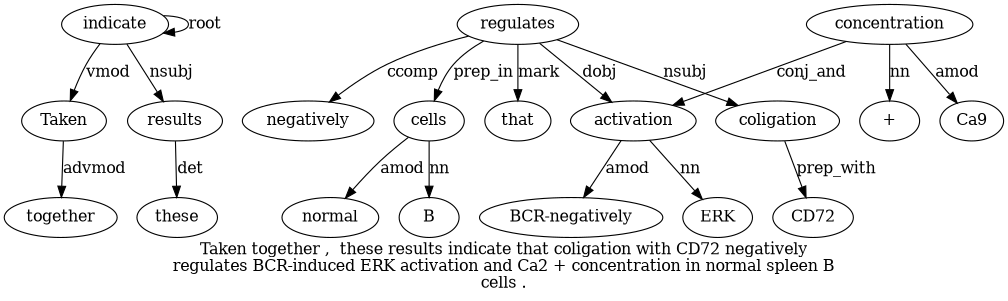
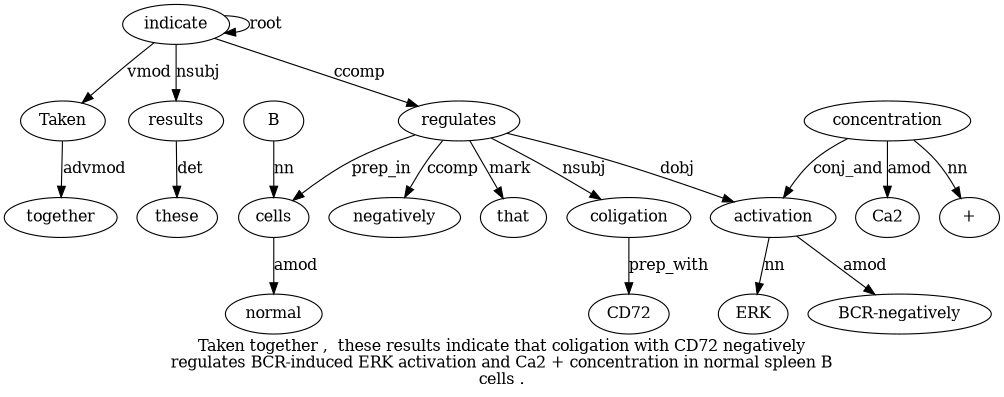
  digraph {
    label="Taken together ,  these results indicate that coligation with CD72 negatively\nregulates BCR-induced ERK activation and Ca2 + concentration in normal spleen B\ncells ."
    node [fillcolor=white style=filled]
    n1 [label=indicate]
    n2 [label=Taken]
    n3 [label=results]
    n4 [label=regulates]
    n5 [label=together]
    n6 [label=these]
    n7 [label=that]
    n8 [label=coligation]
    n9 [label=negatively]
    n10 [label=activation]
    n11 [label=cells]
    n12 [label=CD72]
    n13 [label="BCR-negatively"]
    n14 [label=ERK]
    n15 [label=normal]
    n16 [label=B]
    n17 [label=concentration]
-   n18 [label=Ca9]
+   n18 [label=Ca2]
    n19 [label="+"]
    n1 -> n1 [label=root]
    n1 -> n2 [label=vmod]
    n1 -> n3 [label=nsubj]
+   n1 -> n4 [label=ccomp]
    n2 -> n5 [label=advmod]
    n3 -> n6 [label=det]
    n4 -> n7 [label=mark]
    n4 -> n8 [label=nsubj]
    n4 -> n9 [label=ccomp]
    n4 -> n10 [label=dobj]
    n4 -> n11 [label=prep_in]
    n8 -> n12 [label=prep_with]
    n10 -> n13 [label=amod]
    n10 -> n14 [label=nn]
    n11 -> n15 [label=amod]
-   n11 -> n16 [label=nn]
+   n16 -> n11 [label=nn]
    n17 -> n10 [label=conj_and]
    n17 -> n18 [label=amod]
    n17 -> n19 [label=nn]
  }
